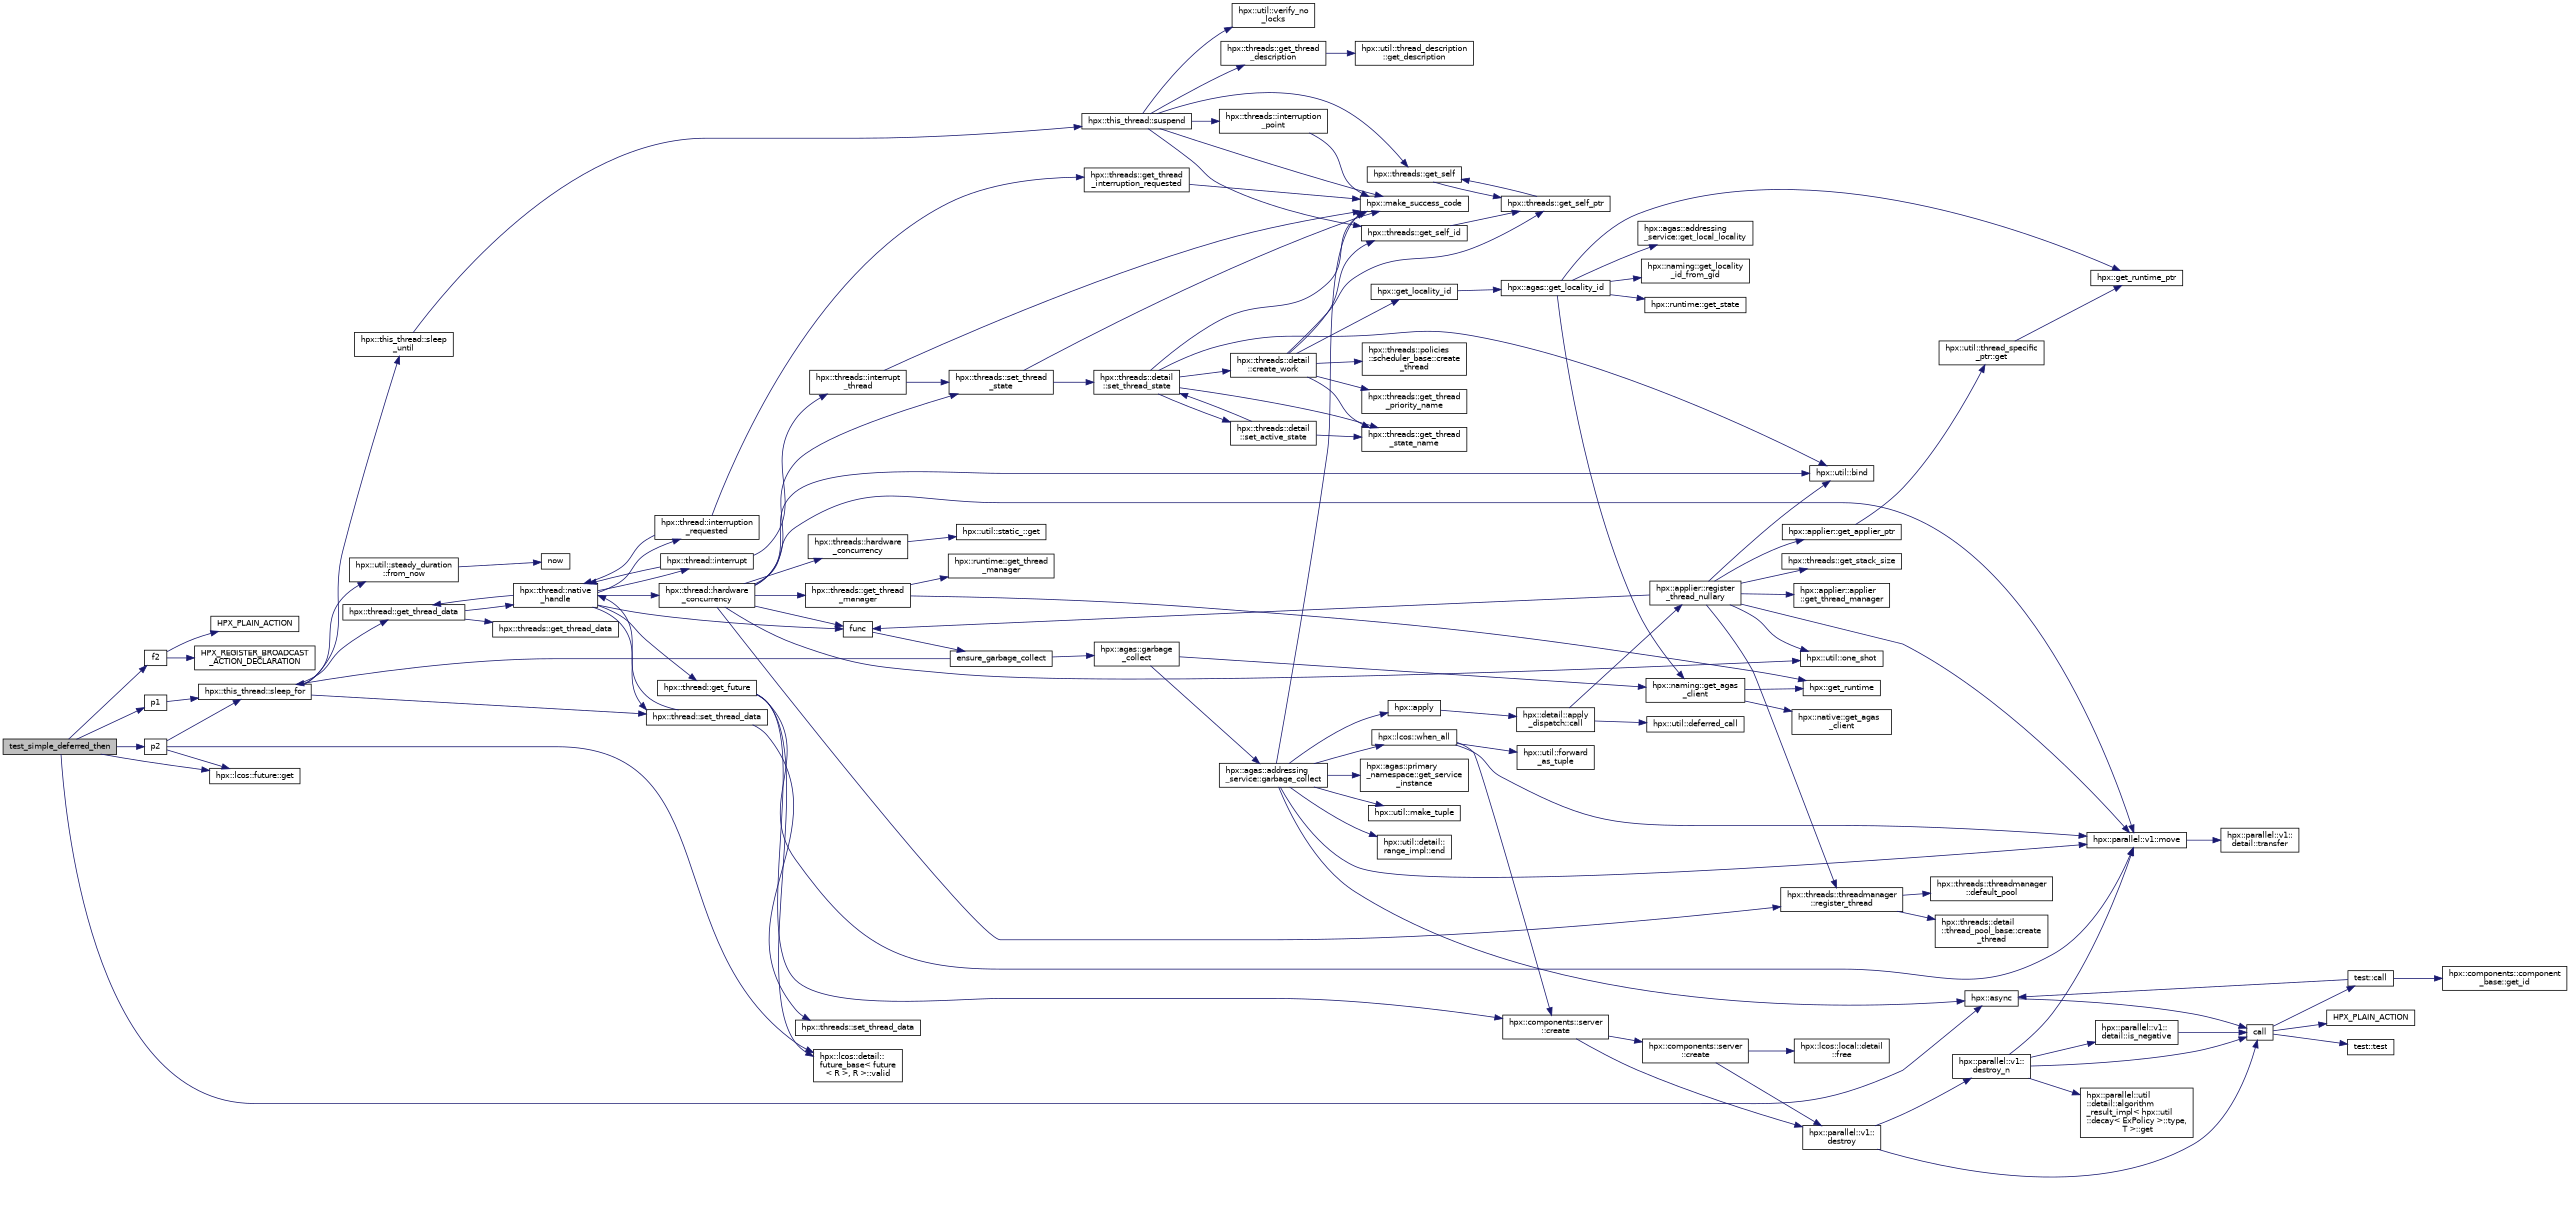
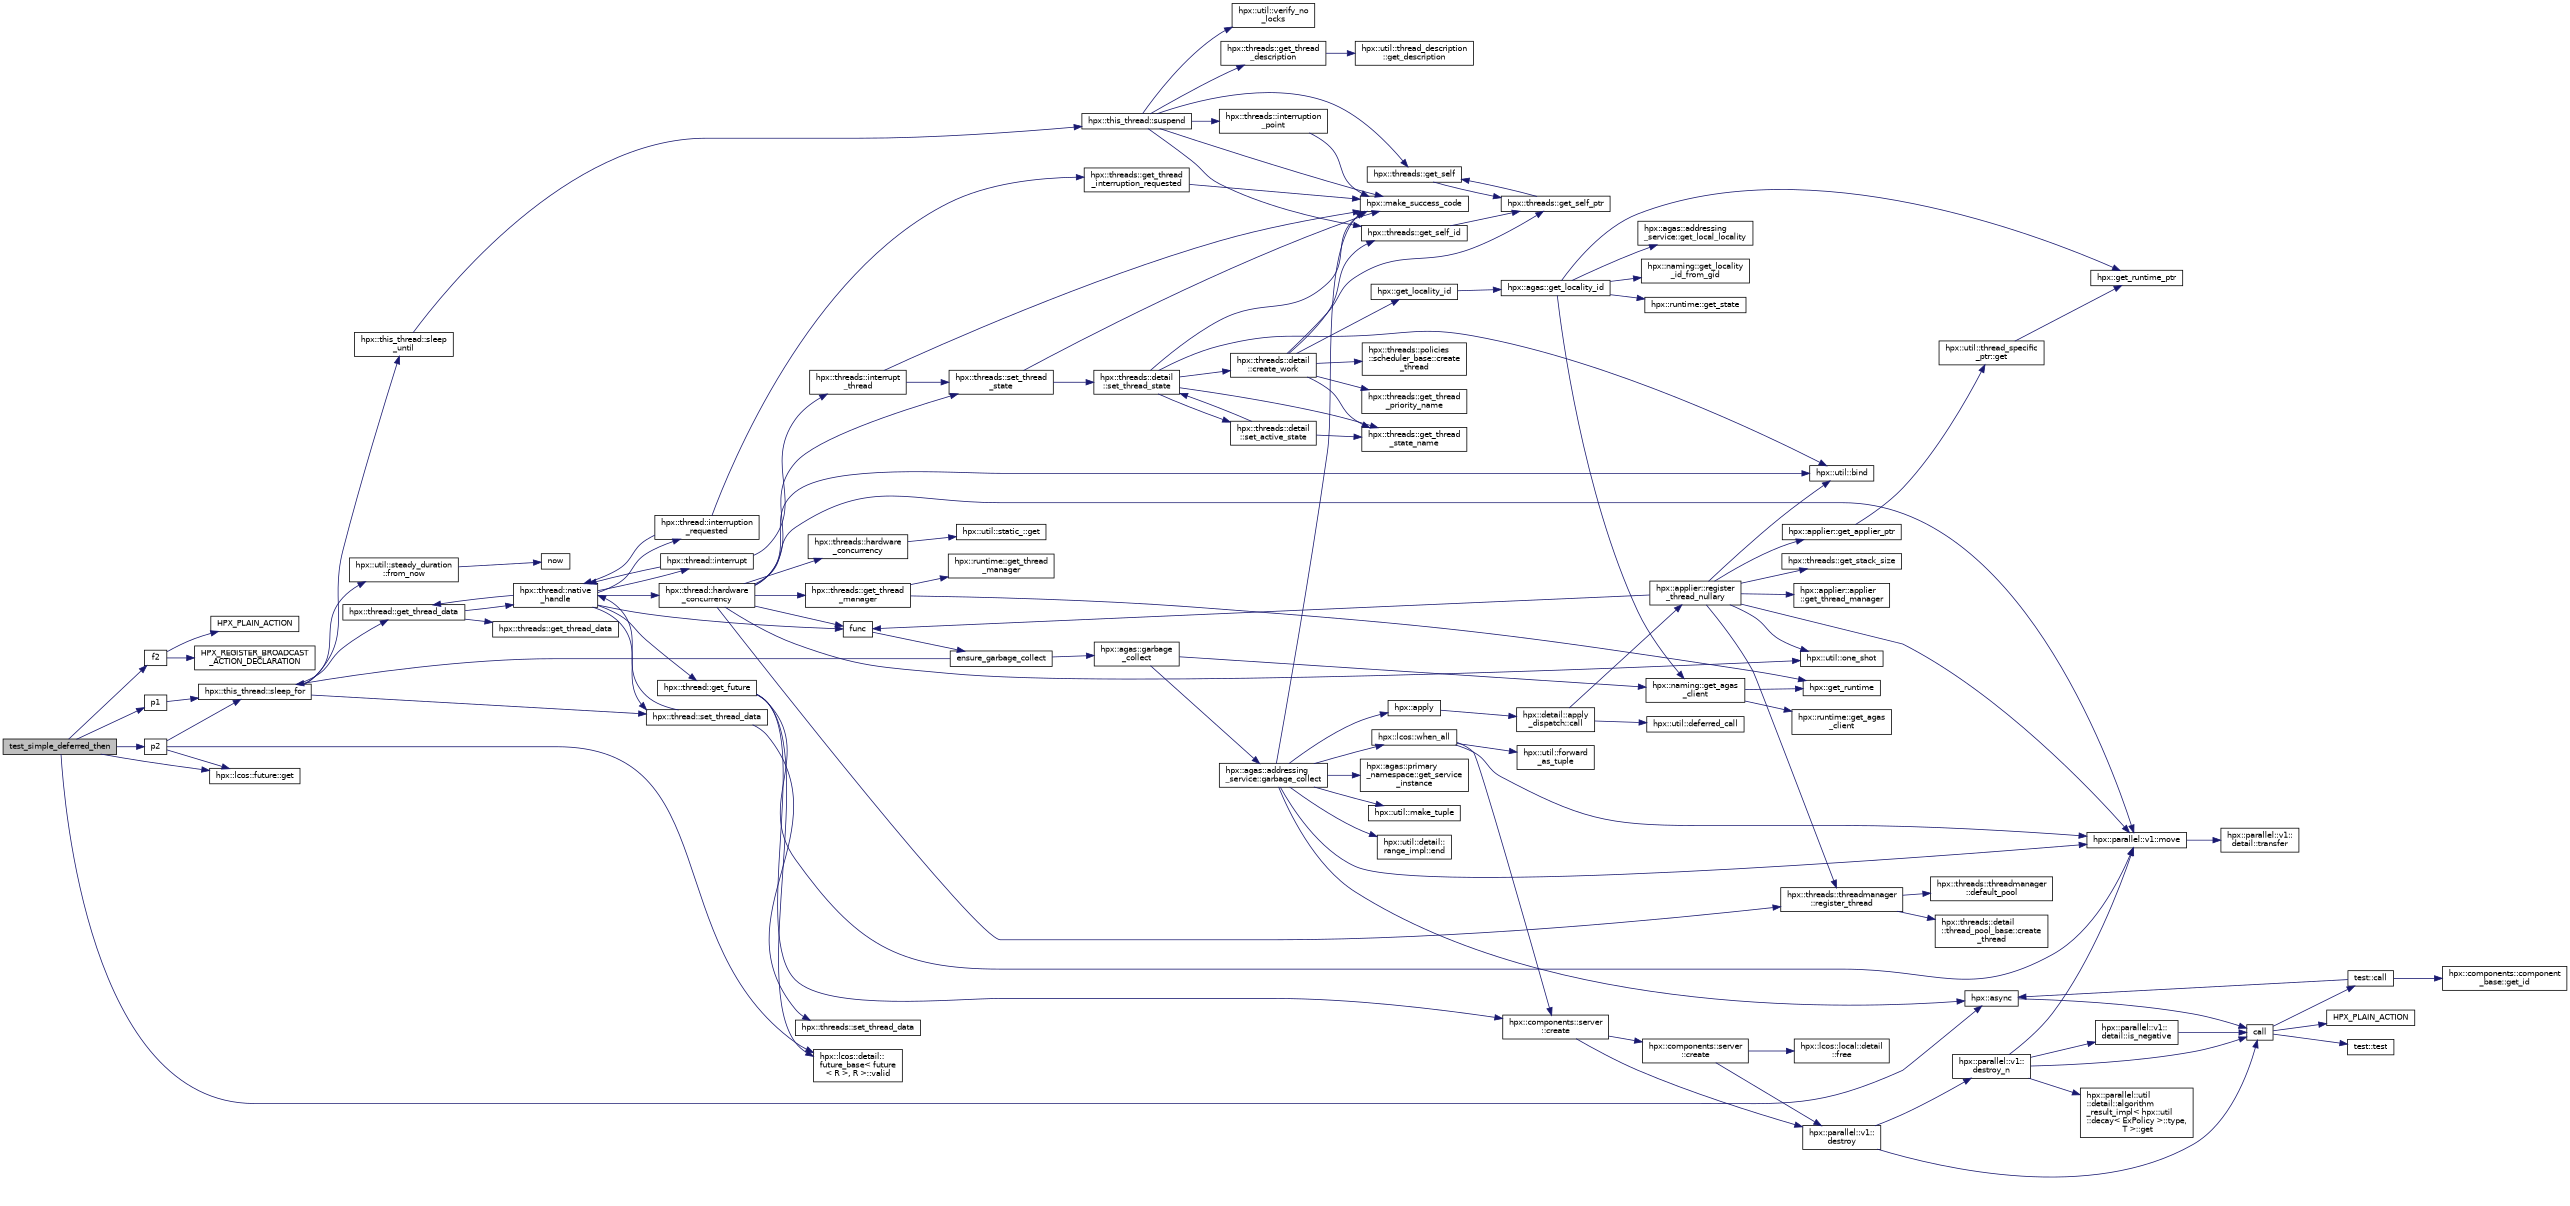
  digraph {
    rankdir=LR
    node [color=black fillcolor=white fontname=Helvetica fontsize=10 shape=record style=filled]
    edge [color=midnightblue fontname=Helvetica fontsize=10 labelfontname=Helvetica labelfontsize=10 style=solid]
    n1 [fillcolor=grey75 fontcolor=black height=0.2 label=test_simple_deferred_then width=0.4]
    n2 [height=0.2 label=f2 width=0.4]
    n3 [height=0.2 label="hpx::async" width=0.4]
    n4 [height=0.2 label=p1 width=0.4]
    n5 [height=0.2 label=p2 width=0.4]
    n6 [height=0.2 label="hpx::lcos::future::get" width=0.4]
    n7 [height=0.2 label=HPX_PLAIN_ACTION width=0.4]
    n8 [height=0.2 label="HPX_REGISTER_BROADCAST\l_ACTION_DECLARATION" width=0.4]
    n9 [height=0.2 label=call width=0.4]
    n10 [height=0.2 label="hpx::this_thread::sleep_for" width=0.4]
    n11 [height=0.2 label="hpx::lcos::detail::\lfuture_base\< future\l\< R \>, R \>::valid" width=0.4]
    n12 [height=0.2 label="test::test" width=0.4]
    n13 [height=0.2 label=HPX_PLAIN_ACTION width=0.4]
    n14 [height=0.2 label="test::call" width=0.4]
    n15 [height=0.2 label="hpx::components::component\l_base::get_id" width=0.4]
    n16 [height=0.2 label="hpx::this_thread::sleep\l_until" width=0.4]
    n17 [height=0.2 label="hpx::util::steady_duration\l::from_now" width=0.4]
    n18 [height=0.2 label="hpx::thread::get_thread_data" width=0.4]
    n19 [height=0.2 label="hpx::thread::set_thread_data" width=0.4]
    n20 [height=0.2 label="hpx::this_thread::suspend" width=0.4]
    n21 [height=0.2 label=now width=0.4]
    n22 [height=0.2 label="hpx::threads::get_thread_data" width=0.4]
    n23 [height=0.2 label="hpx::thread::native\l_handle" width=0.4]
    n24 [height=0.2 label="hpx::threads::set_thread_data" width=0.4]
    n25 [height=0.2 label="hpx::threads::get_self" width=0.4]
    n26 [height=0.2 label="hpx::threads::get_self_id" width=0.4]
    n27 [height=0.2 label="hpx::threads::interruption\l_point" width=0.4]
    n28 [height=0.2 label="hpx::make_success_code" width=0.4]
    n29 [height=0.2 label="hpx::util::verify_no\l_locks" width=0.4]
    n30 [height=0.2 label="hpx::threads::get_thread\l_description" width=0.4]
    n31 [height=0.2 label="hpx::threads::get_self_ptr" width=0.4]
    n32 [height=0.2 label="hpx::util::thread_description\l::get_description" width=0.4]
    n33 [height=0.2 label="hpx::thread::hardware\l_concurrency" width=0.4]
    n34 [height=0.2 label=func width=0.4]
    n35 [height=0.2 label="hpx::thread::interrupt" width=0.4]
    n36 [height=0.2 label="hpx::thread::interruption\l_requested" width=0.4]
    n37 [height=0.2 label="hpx::thread::get_future" width=0.4]
    n38 [height=0.2 label="hpx::threads::hardware\l_concurrency" width=0.4]
    n39 [height=0.2 label="hpx::util::bind" width=0.4]
    n40 [height=0.2 label="hpx::util::one_shot" width=0.4]
    n41 [height=0.2 label="hpx::parallel::v1::move" width=0.4]
    n42 [height=0.2 label="hpx::threads::threadmanager\l::register_thread" width=0.4]
    n43 [height=0.2 label="hpx::threads::get_thread\l_manager" width=0.4]
    n44 [height=0.2 label="hpx::threads::set_thread\l_state" width=0.4]
    n45 [height=0.2 label=ensure_garbage_collect width=0.4]
    n46 [height=0.2 label="hpx::threads::interrupt\l_thread" width=0.4]
    n47 [height=0.2 label="hpx::threads::get_thread\l_interruption_requested" width=0.4]
    n48 [height=0.2 label="hpx::components::server\l::create" width=0.4]
    n49 [height=0.2 label="hpx::util::static_::get" width=0.4]
    n50 [height=0.2 label="hpx::parallel::v1::\ldetail::transfer" width=0.4]
    n51 [height=0.2 label="hpx::threads::threadmanager\l::default_pool" width=0.4]
    n52 [height=0.2 label="hpx::threads::detail\l::thread_pool_base::create\l_thread" width=0.4]
    n53 [height=0.2 label="hpx::get_runtime" width=0.4]
    n54 [height=0.2 label="hpx::runtime::get_thread\l_manager" width=0.4]
    n55 [height=0.2 label="hpx::threads::detail\l::set_thread_state" width=0.4]
    n56 [height=0.2 label="hpx::agas::garbage\l_collect" width=0.4]
    n57 [height=0.2 label="hpx::naming::get_agas\l_client" width=0.4]
    n58 [height=0.2 label="hpx::agas::addressing\l_service::garbage_collect" width=0.4]
-   n59 [height=0.2 label="hpx::native::get_agas\l_client" width=0.4]
+   n59 [height=0.2 label="hpx::runtime::get_agas\l_client" width=0.4]
    n60 [height=0.2 label="hpx::agas::primary\l_namespace::get_service\l_instance" width=0.4]
    n61 [height=0.2 label="hpx::util::make_tuple" width=0.4]
    n62 [height=0.2 label="hpx::util::detail::\lrange_impl::end" width=0.4]
    n63 [height=0.2 label="hpx::apply" width=0.4]
    n64 [height=0.2 label="hpx::lcos::when_all" width=0.4]
    n65 [height=0.2 label="hpx::detail::apply\l_dispatch::call" width=0.4]
    n66 [height=0.2 label="hpx::util::forward\l_as_tuple" width=0.4]
    n67 [height=0.2 label="hpx::applier::register\l_thread_nullary" width=0.4]
    n68 [height=0.2 label="hpx::util::deferred_call" width=0.4]
    n69 [height=0.2 label="hpx::applier::get_applier_ptr" width=0.4]
    n70 [height=0.2 label="hpx::threads::get_stack_size" width=0.4]
    n71 [height=0.2 label="hpx::applier::applier\l::get_thread_manager" width=0.4]
    n72 [height=0.2 label="hpx::util::thread_specific\l_ptr::get" width=0.4]
    n73 [height=0.2 label="hpx::get_runtime_ptr" width=0.4]
    n74 [height=0.2 label="hpx::components::server\l::create" width=0.4]
    n75 [height=0.2 label="hpx::parallel::v1::\ldestroy" width=0.4]
    n76 [height=0.2 label="hpx::lcos::local::detail\l::free" width=0.4]
    n77 [height=0.2 label="hpx::parallel::v1::\ldestroy_n" width=0.4]
    n78 [height=0.2 label="hpx::parallel::v1::\ldetail::is_negative" width=0.4]
    n79 [height=0.2 label="hpx::parallel::util\l::detail::algorithm\l_result_impl\< hpx::util\l::decay\< ExPolicy \>::type,\l T \>::get" width=0.4]
    n80 [height=0.2 label="hpx::threads::get_thread\l_state_name" width=0.4]
    n81 [height=0.2 label="hpx::threads::detail\l::set_active_state" width=0.4]
    n82 [height=0.2 label="hpx::threads::detail\l::create_work" width=0.4]
    n83 [height=0.2 label="hpx::threads::get_thread\l_priority_name" width=0.4]
    n84 [height=0.2 label="hpx::get_locality_id" width=0.4]
    n85 [height=0.2 label="hpx::threads::policies\l::scheduler_base::create\l_thread" width=0.4]
    n86 [height=0.2 label="hpx::agas::get_locality_id" width=0.4]
    n87 [height=0.2 label="hpx::runtime::get_state" width=0.4]
    n88 [height=0.2 label="hpx::agas::addressing\l_service::get_local_locality" width=0.4]
    n89 [height=0.2 label="hpx::naming::get_locality\l_id_from_gid" width=0.4]
    n1 -> n2
    n1 -> n3
    n1 -> n4
    n1 -> n5
    n1 -> n6
    n2 -> n7
    n2 -> n8
    n3 -> n9
    n4 -> n10
    n5 -> n6
    n5 -> n10
    n5 -> n11
    n9 -> n12
    n9 -> n13
    n9 -> n14
    n10 -> n16
    n10 -> n17
    n10 -> n18
    n10 -> n19
    n14 -> n3
    n14 -> n15
    n16 -> n20
    n17 -> n21
    n18 -> n22
    n18 -> n23
    n19 -> n23
    n19 -> n24
    n20 -> n25
    n20 -> n26
    n20 -> n27
    n20 -> n28
    n20 -> n29
    n20 -> n30
    n23 -> n18
    n23 -> n19
    n23 -> n33
    n23 -> n34
    n23 -> n35
    n23 -> n36
    n23 -> n37
    n25 -> n31
    n26 -> n31
    n27 -> n28
    n30 -> n32
    n31 -> n25
    n33 -> n34
    n33 -> n38
    n33 -> n39
    n33 -> n40
    n33 -> n41
    n33 -> n42
    n33 -> n43
    n33 -> n44
    n34 -> n45
    n35 -> n23
    n35 -> n46
    n36 -> n23
    n36 -> n47
    n37 -> n11
    n37 -> n41
    n37 -> n48
    n38 -> n49
    n41 -> n50
    n42 -> n51
    n42 -> n52
    n43 -> n53
    n43 -> n54
    n44 -> n28
    n44 -> n55
    n45 -> n10
    n45 -> n56
    n46 -> n28
    n46 -> n44
    n47 -> n28
    n48 -> n74
    n48 -> n75
    n55 -> n28
    n55 -> n39
    n55 -> n80
    n55 -> n81
    n55 -> n82
    n56 -> n57
    n56 -> n58
    n57 -> n53
    n57 -> n59
    n58 -> n3
    n58 -> n28
    n58 -> n41
    n58 -> n60
    n58 -> n61
    n58 -> n62
    n58 -> n63
    n58 -> n64
    n63 -> n65
    n64 -> n41
    n64 -> n48
    n64 -> n66
    n65 -> n67
    n65 -> n68
    n67 -> n34
    n67 -> n39
    n67 -> n40
    n67 -> n41
    n67 -> n42
    n67 -> n69
    n67 -> n70
    n67 -> n71
    n69 -> n72
    n72 -> n73
    n74 -> n75
    n74 -> n76
    n75 -> n9
    n75 -> n77
    n77 -> n9
    n77 -> n41
    n77 -> n78
    n77 -> n79
    n78 -> n9
    n81 -> n55
    n81 -> n80
    n82 -> n26
    n82 -> n31
    n82 -> n80
    n82 -> n83
    n82 -> n84
    n82 -> n85
    n84 -> n86
    n86 -> n57
    n86 -> n73
    n86 -> n87
    n86 -> n88
    n86 -> n89
  }
